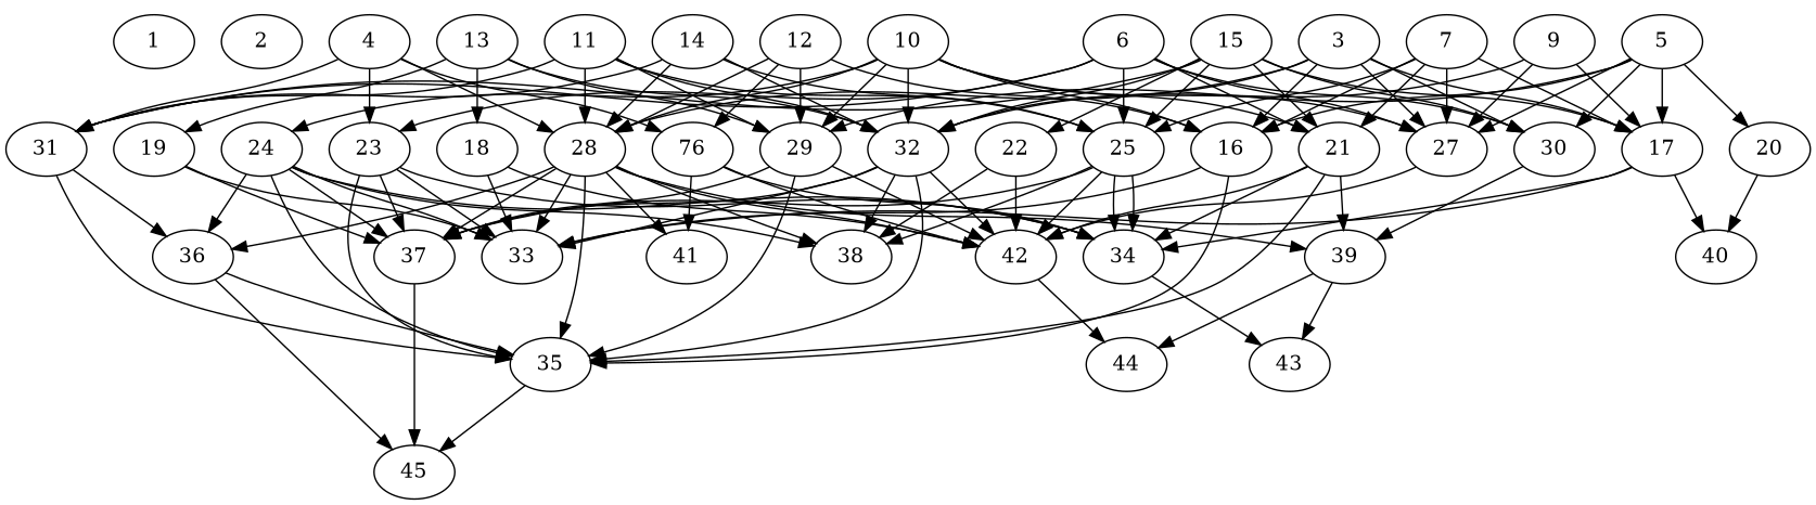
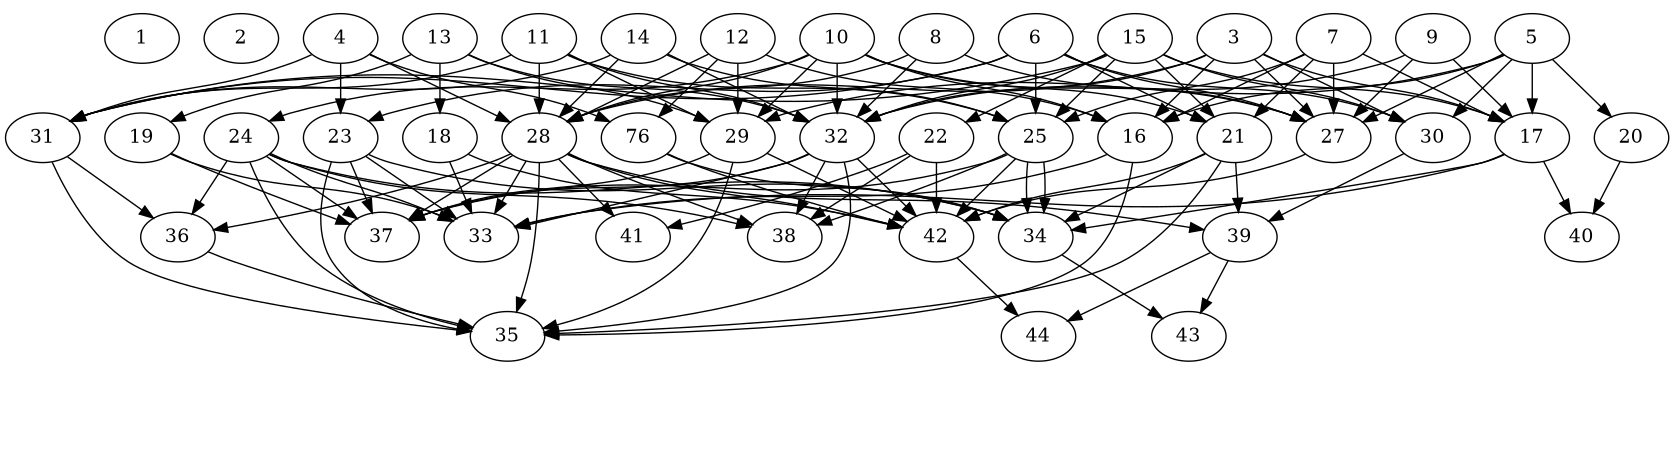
  digraph {
    node [alpha=0.03]
    1 [alpha=0.18 expect_size=9064448]
    2 [alpha=0.19 expect_size=23327744]
    3 [alpha=0.12 expect_size=7756800]
    16 [alpha=0.00 expect_size=29568000]
    17 [alpha=0.07 expect_size=33035264]
    27 [alpha=0.14 expect_size=30468096]
    28 [alpha=0.00 expect_size=47587328]
    30 [alpha=0.09 expect_size=12376064]
    32 [alpha=0.12 expect_size=22820864]
    33 [alpha=0.02 expect_size=29714432]
    35 [expect_size=11379712]
    34 [expect_size=46264320]
    40 [alpha=0.08 expect_size=32678912]
    42 [alpha=0.10 expect_size=9448448]
    37 [alpha=0.15 expect_size=45463552]
    39 [alpha=0.09 expect_size=32232448]
    38 [alpha=0.06 expect_size=32215040]
    41 [alpha=0.09 expect_size=7492608]
    36 [alpha=0.13 expect_size=47662080]
-   45 [alpha=0.04 expect_size=50759680]
    43 [expect_size=38460416]
    44 [alpha=0.07 expect_size=44170240]
    4 [alpha=0.09 expect_size=38520832]
    23 [alpha=0.07 expect_size=35512320]
    n25 [alpha=0.19 expect_size=29523968 label=76]
    31 [alpha=0.01 expect_size=23069696]
    5 [alpha=0.11 expect_size=33473536]
    20 [alpha=0.05 expect_size=43068416]
    29 [alpha=0.00 expect_size=34102272]
    6 [alpha=0.01 expect_size=37152768]
    21 [alpha=0.20 expect_size=7587840]
    25 [alpha=0.15 expect_size=37255168]
    7 [alpha=0.16 expect_size=32672768]
+   8 [alpha=0.05 expect_size=29556736]
    9 [expect_size=39592960]
    10 [alpha=0.05 expect_size=26366976]
    24 [alpha=0.05 expect_size=27752448]
    11 [alpha=0.20 expect_size=10829824]
    12 [alpha=0.12 expect_size=52342784]
    13 [alpha=0.17 expect_size=49254400]
    18 [alpha=0.14 expect_size=24587264]
    19 [alpha=0.11 expect_size=35951616]
    14 [alpha=0.04 expect_size=29426688]
    15 [alpha=0.17 expect_size=51562496]
    22 [expect_size=6877184]
    3 -> 16
    3 -> 17
    3 -> 27
    3 -> 28
    3 -> 30
    3 -> 32
    16 -> 33
    16 -> 35
    17 -> 33
    17 -> 34
    17 -> 40
    27 -> 42
    28 -> 33
    28 -> 35
    28 -> 42
    28 -> 37
    28 -> 39
    28 -> 38
    28 -> 41
    28 -> 36
    30 -> 39
    32 -> 33
    32 -> 35
    32 -> 42
    32 -> 37
    32 -> 38
-   35 -> 45
    34 -> 43
    42 -> 44
-   37 -> 45
    39 -> 43
    39 -> 44
    36 -> 35
-   36 -> 45
    4 -> 28
    4 -> 23
    4 -> n25
    4 -> 31
    23 -> 33
    23 -> 35
    23 -> 34
    23 -> 37
    n25 -> 34
    n25 -> 42
    31 -> 35
    31 -> 36
    5 -> 16
    5 -> 17
    5 -> 27
    5 -> 30
    5 -> 20
    5 -> 29
    20 -> 40
    29 -> 35
    29 -> 42
    29 -> 37
    6 -> 27
    6 -> 30
    6 -> 23
    6 -> 31
    6 -> 21
    6 -> 25
    21 -> 35
    21 -> 34
    21 -> 42
    21 -> 39
    25 -> 34
    25 -> 34
    25 -> 42
    25 -> 37
    25 -> 38
    7 -> 16
    7 -> 17
    7 -> 27
    7 -> 21
    7 -> 25
+   8 -> 27
+   8 -> 28
+   8 -> 32
    9 -> 17
    9 -> 27
    9 -> 32
    10 -> 16
    10 -> 27
    10 -> 28
    10 -> 32
    10 -> 29
    10 -> 21
    10 -> 24
    24 -> 33
    24 -> 35
    24 -> 34
    24 -> 37
    24 -> 38
    24 -> 36
    11 -> 28
    11 -> 32
    11 -> 31
    11 -> 29
    11 -> 25
    12 -> 16
    12 -> 28
    12 -> n25
    12 -> 29
    13 -> 32
    13 -> 29
    13 -> 18
    13 -> 19
    18 -> 33
    18 -> 42
    19 -> 33
    19 -> 37
    14 -> 28
    14 -> 32
    14 -> 31
    14 -> 25
    15 -> 17
    15 -> 30
    15 -> 32
    15 -> 31
    15 -> 21
    15 -> 25
    15 -> 22
    22 -> 42
    22 -> 38
-   n25 -> 41
+   22 -> 41
  }
